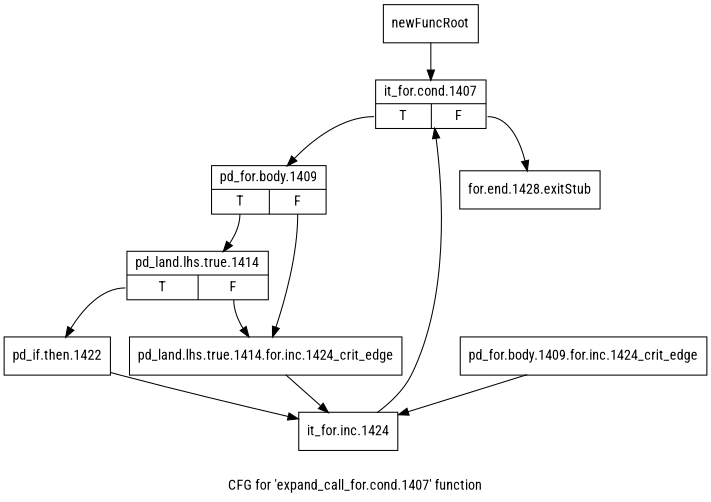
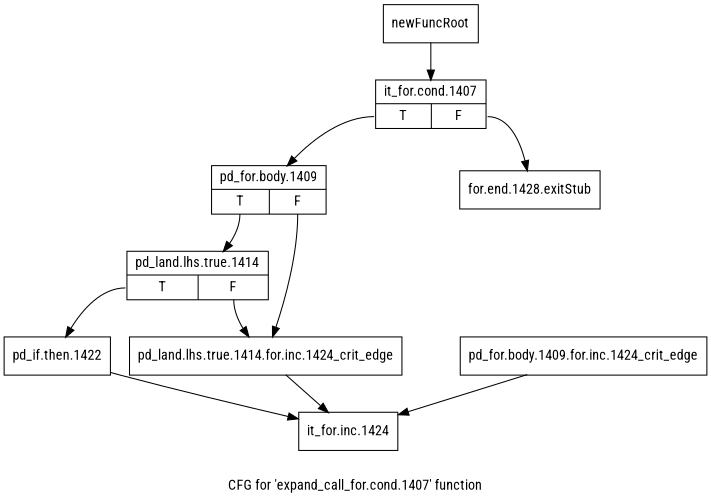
  digraph {
    fontname="Roboto Condensed"
    label="CFG for 'expand_call_for.cond.1407' function"
    node [fontname="Roboto Condensed" shape=record]
    edge [fontname="Roboto Condensed"]
    n1 [label="{newFuncRoot}"]
    n2 [label="{it_for.cond.1407|{<s0>T|<s1>F}}"]
    n3 [label="{for.end.1428.exitStub}"]
    n4 [label="{pd_for.body.1409|{<s0>T|<s1>F}}"]
    n5 [label="{pd_land.lhs.true.1414|{<s0>T|<s1>F}}"]
    n6 [label="{pd_land.lhs.true.1414.for.inc.1424_crit_edge}"]
    n7 [label="{pd_if.then.1422}"]
    n8 [label="{pd_for.body.1409.for.inc.1424_crit_edge}"]
    n9 [label="{it_for.inc.1424}"]
    n1 -> n2
    n2 -> n3 [tailport=s1]
    n2 -> n4 [tailport=s0]
    n4 -> n5 [tailport=s0]
    n4 -> n6 [tailport=s1]
    n5 -> n6 [tailport=s1]
    n5 -> n7 [tailport=s0]
    n6 -> n9
    n7 -> n9
    n8 -> n9
-   n9 -> n2
  }
